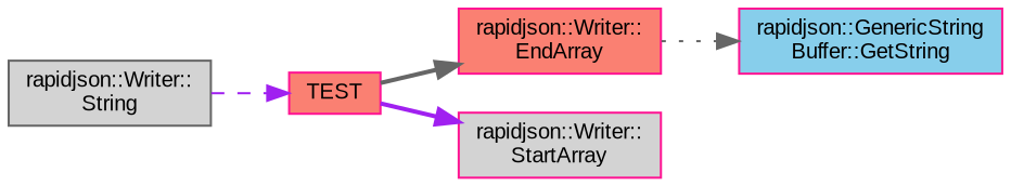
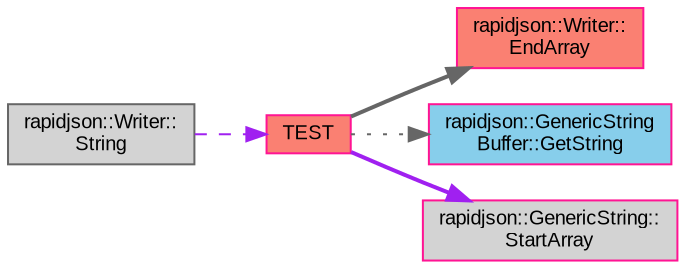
  digraph {
    fontname="Liberation Sans"
    rankdir=LR
    node [color=deeppink fillcolor=salmon fontname="Liberation Sans" fontsize=10 shape=box style=filled]
    edge [color=gray40 fontname="Liberation Sans" fontsize=10 labelfontname=Helvetica labelfontsize=10 style=bold]
    n1 [fontcolor=black height=0.2 label=TEST width=0.4]
    n2 [height=0.2 label="rapidjson::Writer::\lEndArray" width=0.4]
    n3 [fillcolor=skyblue height=0.2 label="rapidjson::GenericString\lBuffer::GetString" width=0.4]
-   n4 [fillcolor=lightgrey height=0.2 label="rapidjson::Writer::\lStartArray" width=0.4]
+   n4 [fillcolor=lightgrey height=0.2 label="rapidjson::GenericString::\lStartArray" width=0.4]
    n5 [color=gray40 fillcolor=lightgrey height=0.2 label="rapidjson::Writer::\lString" width=0.4]
    n1 -> n2
-   n2 -> n3 [style=dotted]
+   n1 -> n3 [style=dotted]
    n1 -> n4 [color=purple]
    n5 -> n1 [color=purple style=dashed]
  }
